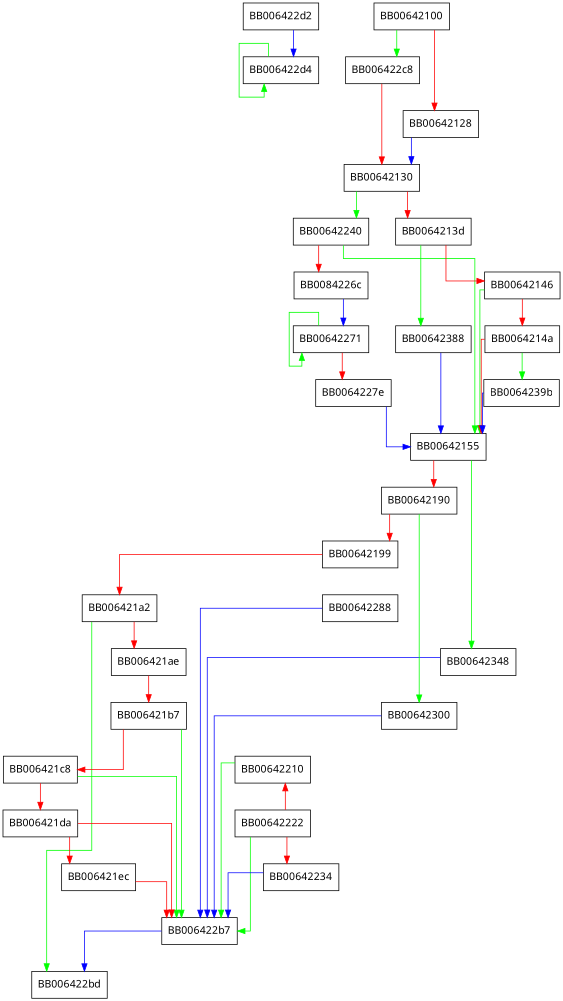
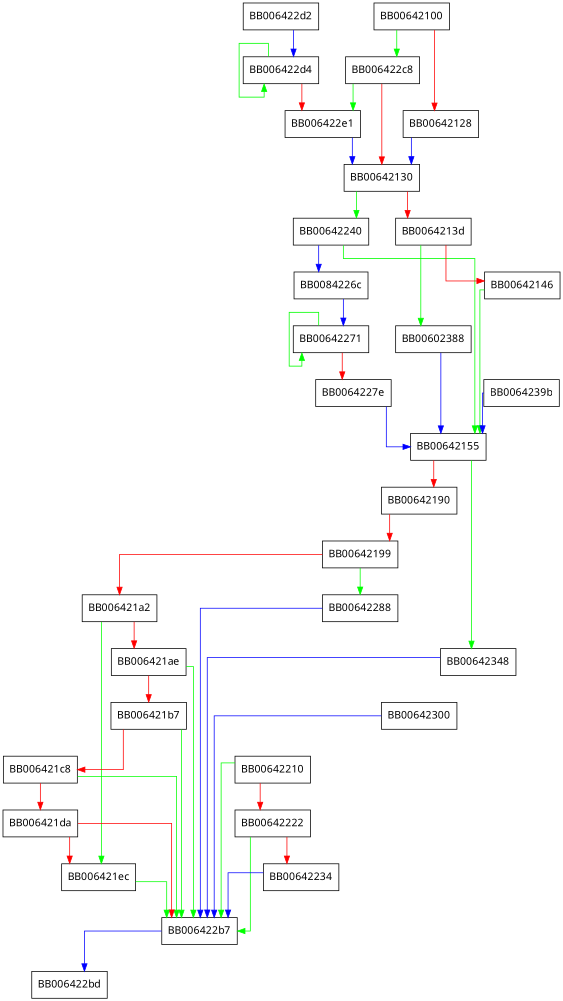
  digraph {
    fontname="Noto Sans"
    splines=ortho
    node [fontname="Noto Sans" shape=box]
    edge [color=red fontname="Noto Sans"]
    BB00642100
    BB006422c8
    BB00642128
+   BB006422e1
    BB00642130
    BB006422d2
    BB006422d4
    BB00642240
    BB0064213d
    BB00642155
    n11 [label=BB0084226c]
-   BB00642388
+   BB00642388 [label=BB00602388]
    BB00642146
    BB00642348
    BB00642190
    BB00642271
-   BB0064214a
    BB0064239b
    BB006422b7
    BB00642300
    BB00642199
    BB006422bd
    BB00642288
    BB006421a2
    BB006421ae
    BB006421b7
    BB006421c8
    BB006421da
    BB006421ec
    BB00642210
    BB00642222
    BB00642234
    BB0064227e
    BB00642100 -> BB006422c8 [color=green]
    BB00642100 -> BB00642128
+   BB006422c8 -> BB006422e1 [color=green]
    BB006422c8 -> BB00642130
    BB00642128 -> BB00642130 [color=blue]
+   BB006422e1 -> BB00642130 [color=blue]
    BB00642130 -> BB00642240 [color=green]
    BB00642130 -> BB0064213d
    BB006422d2 -> BB006422d4 [color=blue]
+   BB006422d4 -> BB006422e1
    BB006422d4 -> BB006422d4 [color=green]
    BB00642240 -> BB00642155 [color=green]
-   BB00642240 -> n11
+   BB00642240 -> n11 [color=blue]
    BB0064213d -> BB00642388 [color=green]
    BB0064213d -> BB00642146
    BB00642155 -> BB00642348 [color=green]
    BB00642155 -> BB00642190
    n11 -> BB00642271 [color=blue]
    BB00642388 -> BB00642155 [color=blue]
    BB00642146 -> BB00642155 [color=green]
-   BB00642146 -> BB0064214a
    BB00642348 -> BB006422b7 [color=blue]
-   BB00642190 -> BB00642300 [color=green]
    BB00642190 -> BB00642199
    BB00642271 -> BB00642271 [color=green]
    BB00642271 -> BB0064227e
-   BB0064214a -> BB00642155
-   BB0064214a -> BB0064239b [color=green]
    BB0064239b -> BB00642155 [color=blue]
    BB006422b7 -> BB006422bd [color=blue]
    BB00642300 -> BB006422b7 [color=blue]
+   BB00642199 -> BB00642288 [color=green]
    BB00642199 -> BB006421a2
    BB00642288 -> BB006422b7 [color=blue]
-   BB006421a2 -> BB006422bd [color=green]
+   BB006421a2 -> BB006421ec [color=green]
    BB006421a2 -> BB006421ae
+   BB006421ae -> BB006422b7 [color=green]
    BB006421ae -> BB006421b7
    BB006421b7 -> BB006422b7 [color=green]
    BB006421b7 -> BB006421c8
    BB006421c8 -> BB006422b7 [color=green]
    BB006421c8 -> BB006421da
    BB006421da -> BB006422b7
    BB006421da -> BB006421ec
-   BB006421ec -> BB006422b7
+   BB006421ec -> BB006422b7 [color=green]
    BB00642210 -> BB006422b7 [color=green]
-   BB00642222 -> BB00642210
+   BB00642210 -> BB00642222
    BB00642222 -> BB006422b7 [color=green]
    BB00642222 -> BB00642234
    BB00642234 -> BB006422b7 [color=blue]
    BB0064227e -> BB00642155 [color=blue]
  }
